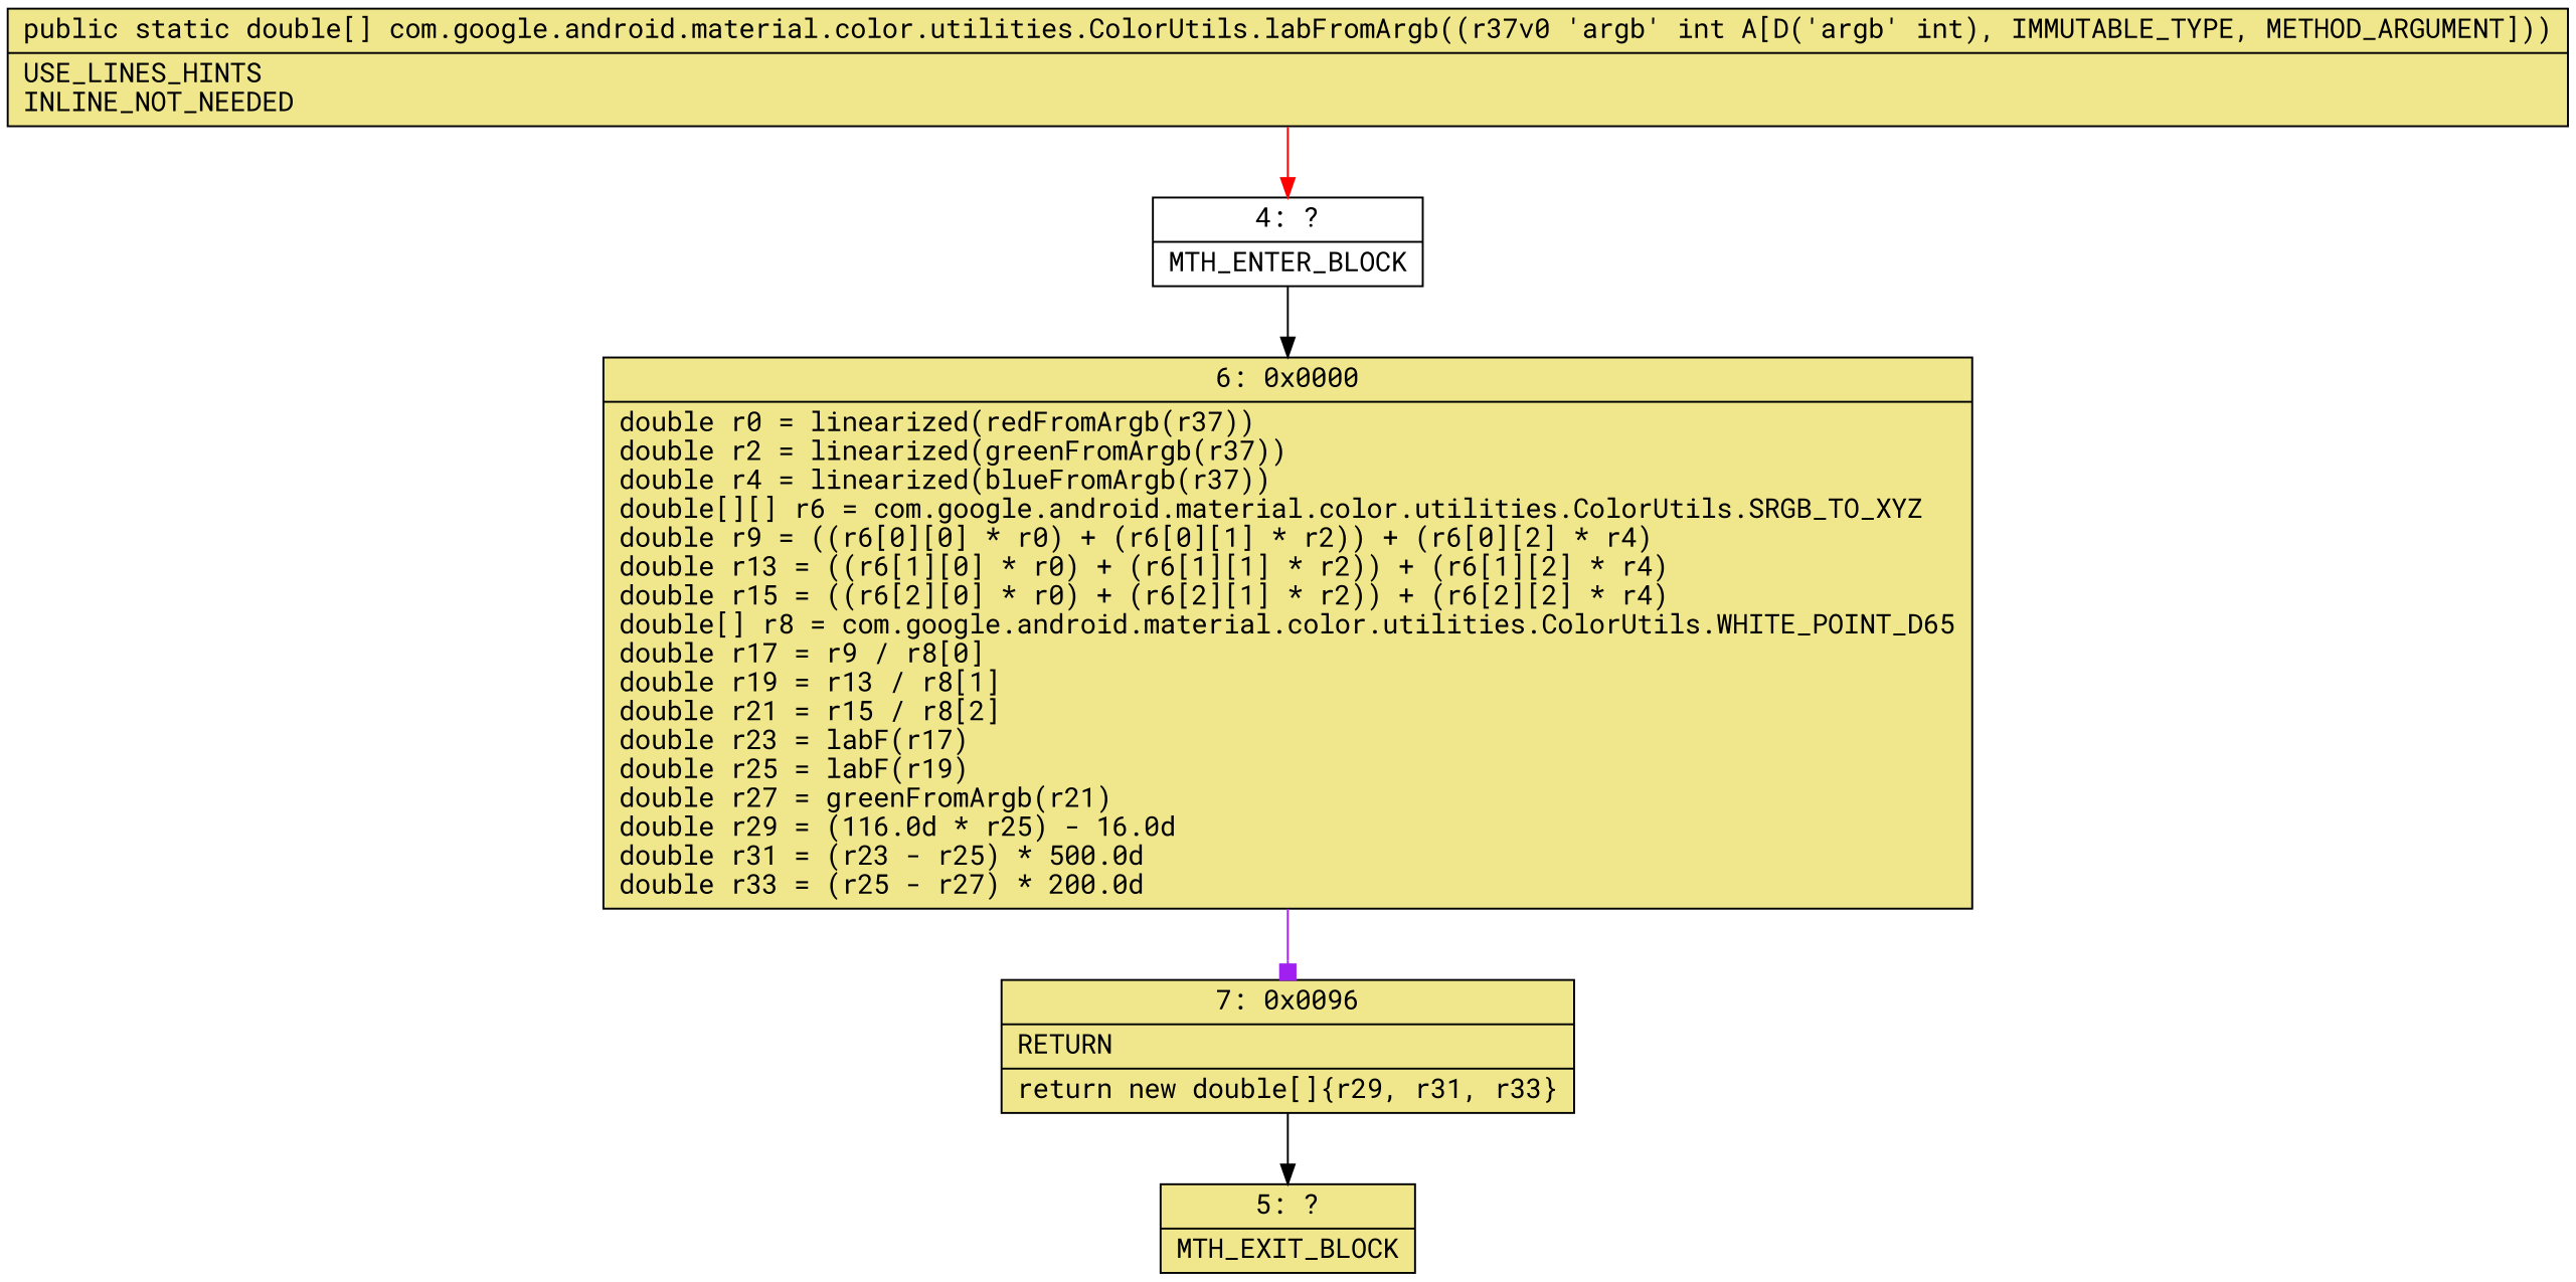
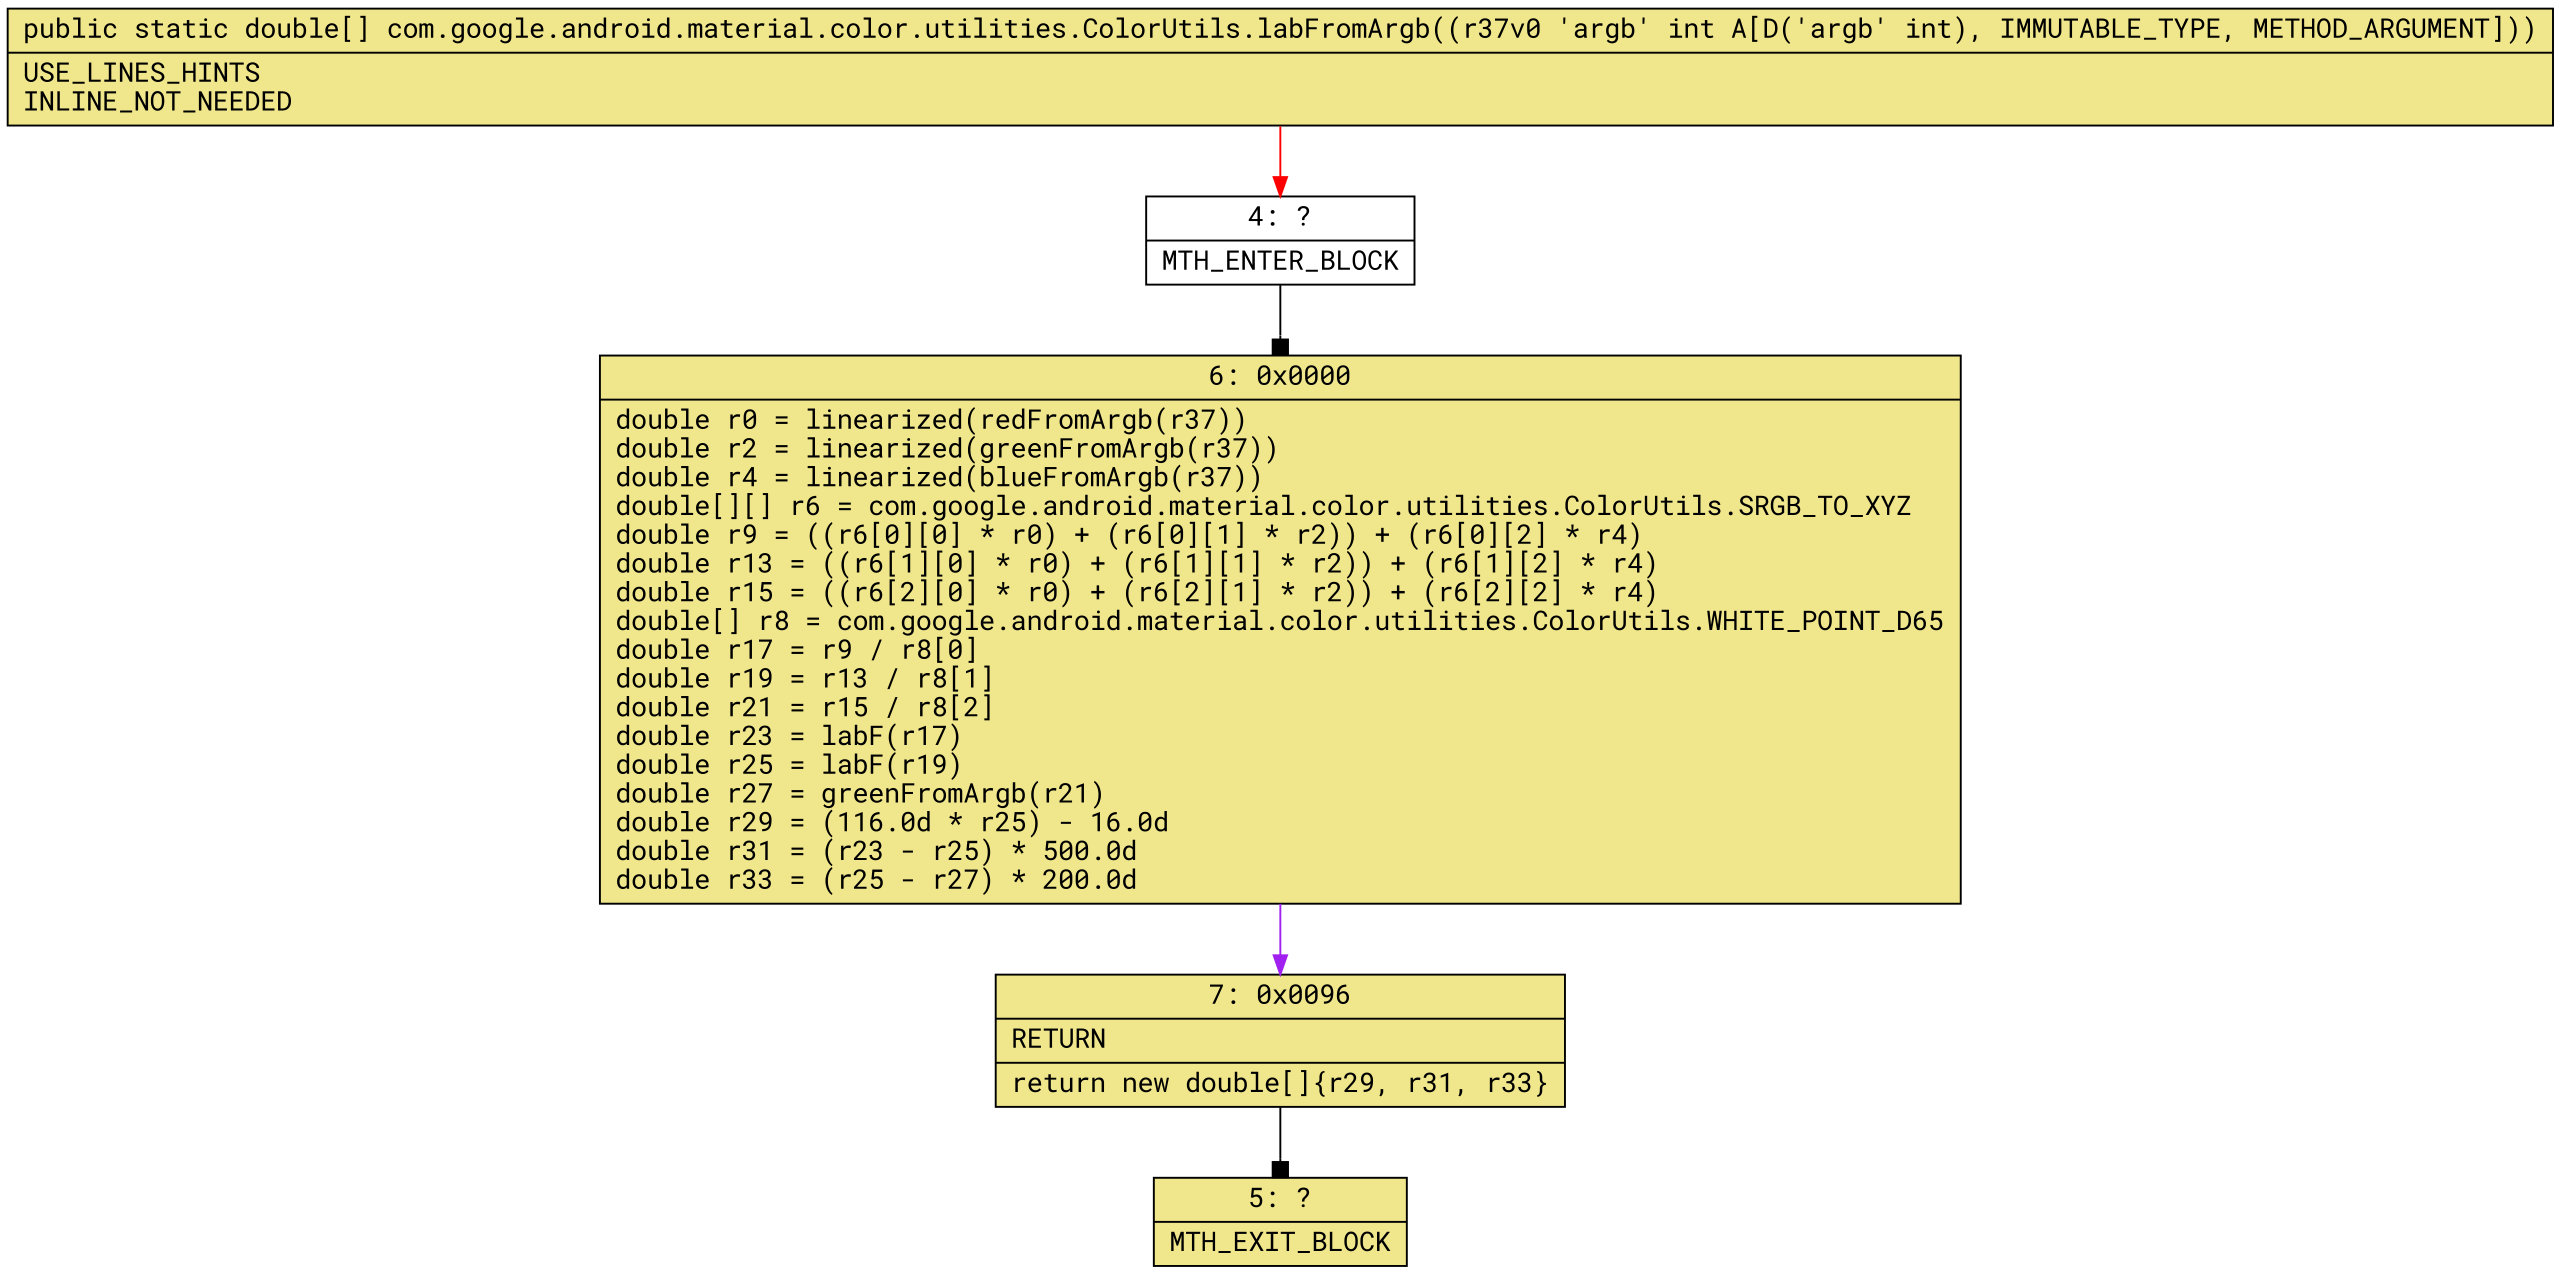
  digraph {
    fontname="Roboto Mono"
    node [fillcolor=khaki fontname="Roboto Mono" shape=record style=filled]
    edge [arrowhead=box color=black fontname="Roboto Mono"]
    n1 [fillcolor=white label="{4\:\ ?|MTH_ENTER_BLOCK\l}"]
    n2 [label="{6\:\ 0x0000|double r0 = linearized(redFromArgb(r37))\ldouble r2 = linearized(greenFromArgb(r37))\ldouble r4 = linearized(blueFromArgb(r37))\ldouble[][] r6 = com.google.android.material.color.utilities.ColorUtils.SRGB_TO_XYZ\ldouble r9 = ((r6[0][0] * r0) + (r6[0][1] * r2)) + (r6[0][2] * r4)\ldouble r13 = ((r6[1][0] * r0) + (r6[1][1] * r2)) + (r6[1][2] * r4)\ldouble r15 = ((r6[2][0] * r0) + (r6[2][1] * r2)) + (r6[2][2] * r4)\ldouble[] r8 = com.google.android.material.color.utilities.ColorUtils.WHITE_POINT_D65\ldouble r17 = r9 \/ r8[0]\ldouble r19 = r13 \/ r8[1]\ldouble r21 = r15 \/ r8[2]\ldouble r23 = labF(r17)\ldouble r25 = labF(r19)\ldouble r27 = greenFromArgb(r21)\ldouble r29 = (116.0d * r25) \- 16.0d\ldouble r31 = (r23 \- r25) * 500.0d\ldouble r33 = (r25 \- r27) * 200.0d\l}"]
    n3 [label="{7\:\ 0x0096|RETURN\l|return new double[]\{r29, r31, r33\}\l}"]
    n4 [label="{5\:\ ?|MTH_EXIT_BLOCK\l}"]
    n5 [label="{public static double[] com.google.android.material.color.utilities.ColorUtils.labFromArgb((r37v0 'argb' int A[D('argb' int), IMMUTABLE_TYPE, METHOD_ARGUMENT]))  | USE_LINES_HINTS\lINLINE_NOT_NEEDED\l}"]
-   n1 -> n2 [arrowhead=normal]
-   n2 -> n3 [color=purple]
-   n3 -> n4 [arrowhead=normal]
+   n1 -> n2
+   n2 -> n3 [arrowhead=normal color=purple]
+   n3 -> n4
    n5 -> n1 [arrowhead=normal color=red]
  }
